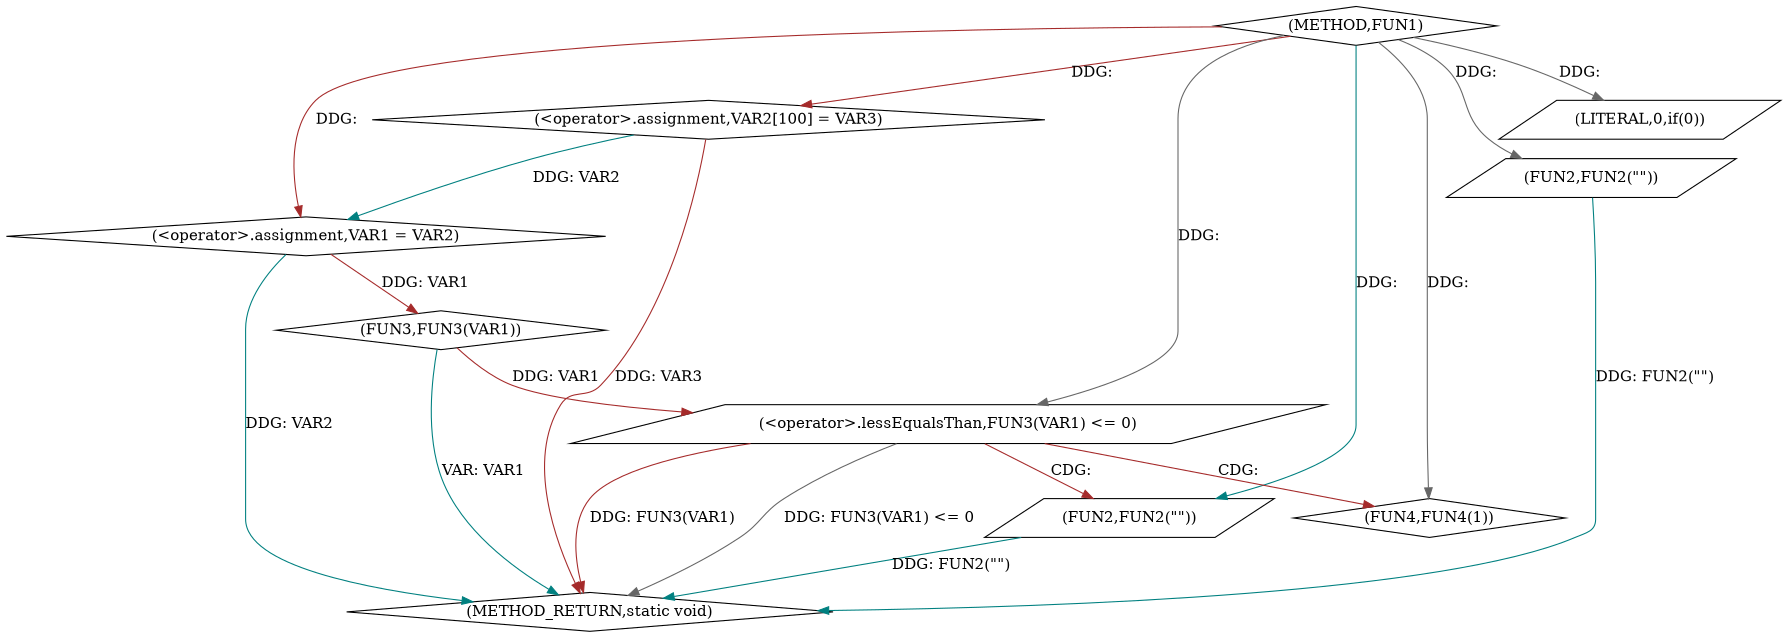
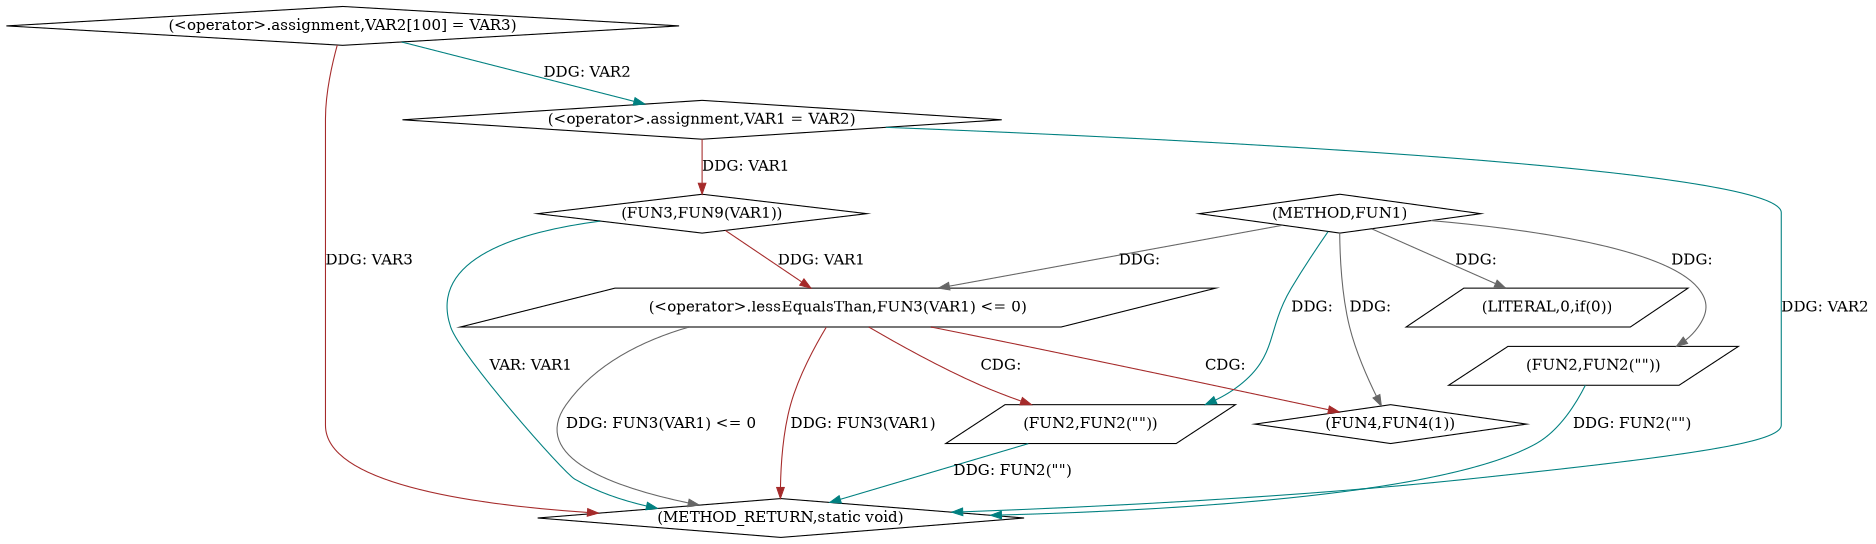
  digraph {
    node [shape=diamond]
    edge [color=brown]
    n1 [label="(METHOD,FUN1)"]
    n2 [label="(<operator>.assignment,VAR2[100] = VAR3)"]
    n3 [label="(<operator>.assignment,VAR1 = VAR2)"]
    n4 [label="(LITERAL,0,if(0))" shape=parallelogram]
    n5 [label="(FUN2,FUN2(\"\"))" shape=parallelogram]
    n6 [label="(<operator>.lessEqualsThan,FUN3(VAR1) <= 0)" shape=parallelogram]
    n7 [label="(FUN2,FUN2(\"\"))" shape=parallelogram]
    n8 [label="(FUN4,FUN4(1))"]
    n9 [label="(METHOD_RETURN,static void)"]
-   n10 [label="(FUN3,FUN3(VAR1))"]
-   n1 -> n2 [label="DDG: "]
-   n1 -> n3 [label="DDG: "]
+   n10 [label="(FUN3,FUN9(VAR1))"]
    n1 -> n4 [color=gray40 label="DDG: "]
    n1 -> n5 [color=gray40 label="DDG: "]
    n1 -> n6 [color=gray40 label="DDG: "]
    n1 -> n7 [color=teal label="DDG: "]
    n1 -> n8 [color=gray40 label="DDG: "]
    n2 -> n3 [color=teal label="DDG: VAR2"]
    n2 -> n9 [label="DDG: VAR3"]
    n3 -> n9 [color=teal label="DDG: VAR2"]
    n3 -> n10 [label="DDG: VAR1"]
    n5 -> n9 [color=teal label="DDG: FUN2(\"\")"]
    n6 -> n7 [label="CDG: "]
    n6 -> n8 [label="CDG: "]
    n6 -> n9 [color=gray40 label="DDG: FUN3(VAR1) <= 0"]
    n6 -> n9 [label="DDG: FUN3(VAR1)"]
    n7 -> n9 [color=teal label="DDG: FUN2(\"\")"]
    n10 -> n6 [label="DDG: VAR1"]
    n10 -> n9 [color=teal label="VAR: VAR1"]
  }
